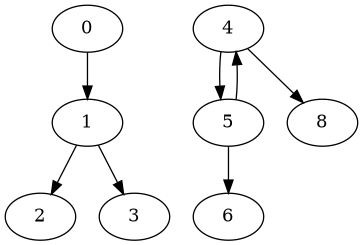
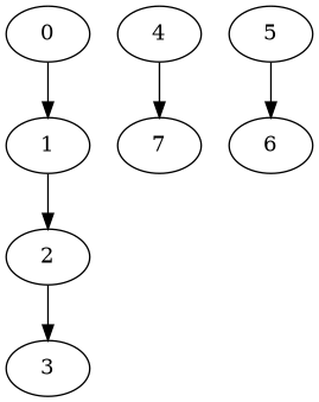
  digraph {
    0
    1
    2
    3
    4
    5
-   7 [label=8]
+   7
    6
    0 -> 1
    1 -> 2
-   1 -> 3
-   4 -> 5
+   2 -> 3
    4 -> 7
-   5 -> 4
    5 -> 6
  }
